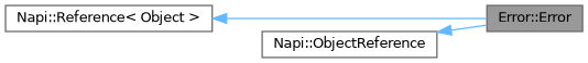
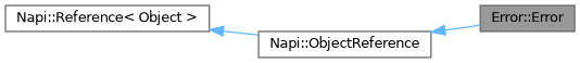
  digraph {
    rankdir=LR
    node [color=gray40 fillcolor=white fontname=Helvetica fontsize=10 shape=box style=filled]
    edge [color=steelblue1 dir=back fontname=Helvetica fontsize=10 labelfontname=Helvetica labelfontsize=10 style=solid]
    n1 [fillcolor=grey60 fontcolor=black height=0.2 label="Error::Error" width=0.4]
    n2 [height=0.2 label="Napi::ObjectReference" width=0.4]
    n3 [height=0.2 label="Napi::Reference\< Object \>" width=0.4]
    n2 -> n1
-   n3 -> n1
+   n3 -> n2
  }
